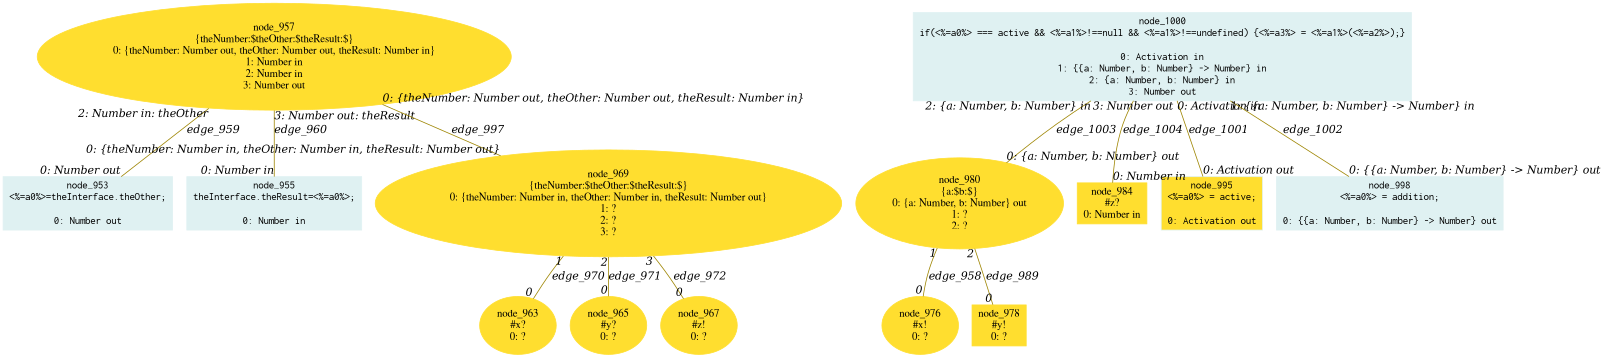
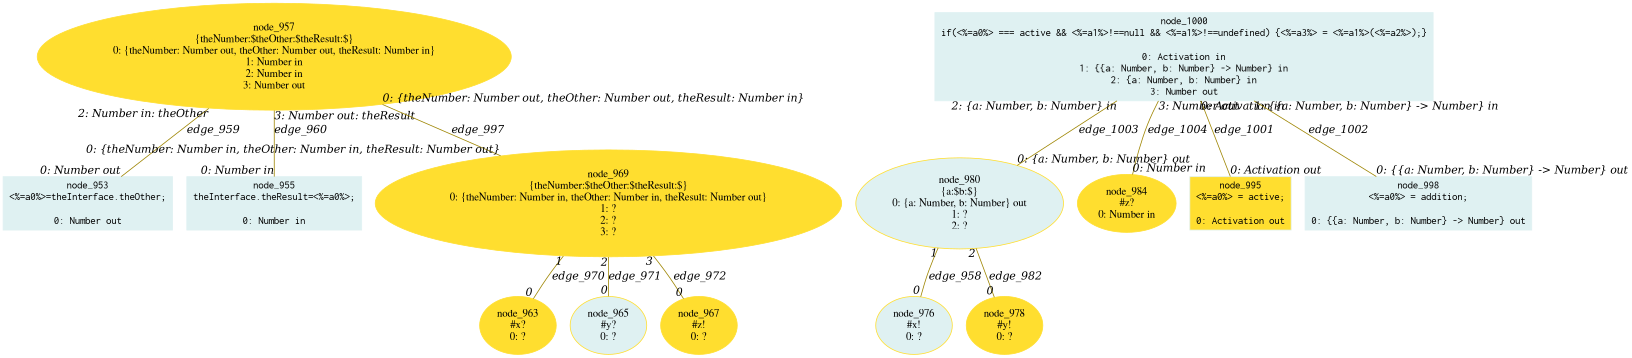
  digraph {
    node [color="#ffde2f" fontname=Times shape=ellipse style=filled]
    edge [arrowHead=none arrowsize=1 color="#9d8400" dir=none fontname="Times-Italic" headlabel=0 taillabel=1]
    n1 [color="#dff1f2" fontname=Courier label="node_953\n<%=a0%>=theInterface.theOther;\n\n0: Number out" shape=box]
    n2 [color="#dff1f2" fontname=Courier label="node_955\ntheInterface.theResult=<%=a0%>;\n\n0: Number in" shape=box]
    n3 [label="node_957\n{theNumber:$theOther:$theResult:$}\n0: {theNumber: Number out, theOther: Number out, theResult: Number in}\n1: Number in\n2: Number in\n3: Number out"]
    n4 [label="node_969\n{theNumber:$theOther:$theResult:$}\n0: {theNumber: Number in, theOther: Number in, theResult: Number out}\n1: ?\n2: ?\n3: ?"]
    n5 [label="node_963\n#x?\n0: ?"]
-   n6 [label="node_965\n#y?\n0: ?"]
+   n6 [label="node_965\n#y?\n0: ?" fillcolor="#dff1f2"]
    n7 [label="node_967\n#z!\n0: ?"]
-   n8 [label="node_976\n#x!\n0: ?"]
-   n9 [label="node_978\n#y!\n0: ?" shape=box]
-   n10 [label="node_980\n{a:$b:$}\n0: {a: Number, b: Number} out\n1: ?\n2: ?"]
-   n11 [label="node_984\n#z?\n0: Number in" shape=box]
+   n8 [label="node_976\n#x!\n0: ?" fillcolor="#dff1f2"]
+   n9 [label="node_978\n#y!\n0: ?"]
+   n10 [label="node_980\n{a:$b:$}\n0: {a: Number, b: Number} out\n1: ?\n2: ?" fillcolor="#dff1f2"]
+   n11 [label="node_984\n#z?\n0: Number in"]
    n12 [color="#dff1f2" fillcolor="#ffde2f" fontname=Courier label="node_995\n<%=a0%> = active;\n\n0: Activation out" shape=box]
    n13 [color="#dff1f2" fontname=Courier label="node_998\n<%=a0%> = addition;\n\n0: {{a: Number, b: Number} -> Number} out" shape=box]
    n14 [color="#dff1f2" fontname=Courier label="node_1000\nif(<%=a0%> === active && <%=a1%>!==null && <%=a1%>!==undefined) {<%=a3%> = <%=a1%>(<%=a2%>);}\n\n0: Activation in\n1: {{a: Number, b: Number} -> Number} in\n2: {a: Number, b: Number} in\n3: Number out" shape=box]
    n3 -> n1 [headlabel="0: Number out" label=edge_959 taillabel="2: Number in: theOther"]
    n3 -> n2 [headlabel="0: Number in" label=edge_960 taillabel="3: Number out: theResult"]
    n3 -> n4 [headlabel="0: {theNumber: Number in, theOther: Number in, theResult: Number out}" label=edge_997 taillabel="0: {theNumber: Number out, theOther: Number out, theResult: Number in}"]
    n4 -> n5 [label=edge_970]
    n4 -> n6 [label=edge_971 taillabel=2]
    n4 -> n7 [label=edge_972 taillabel=3]
    n10 -> n8 [label=edge_958]
-   n10 -> n9 [label=edge_989 taillabel=2]
+   n10 -> n9 [label=edge_982 taillabel=2]
    n14 -> n10 [headlabel="0: {a: Number, b: Number} out" label=edge_1003 taillabel="2: {a: Number, b: Number} in"]
    n14 -> n11 [headlabel="0: Number in" label=edge_1004 taillabel="3: Number out"]
    n14 -> n12 [headlabel="0: Activation out" label=edge_1001 taillabel="0: Activation in"]
    n14 -> n13 [headlabel="0: {{a: Number, b: Number} -> Number} out" label=edge_1002 taillabel="1: {{a: Number, b: Number} -> Number} in"]
  }
